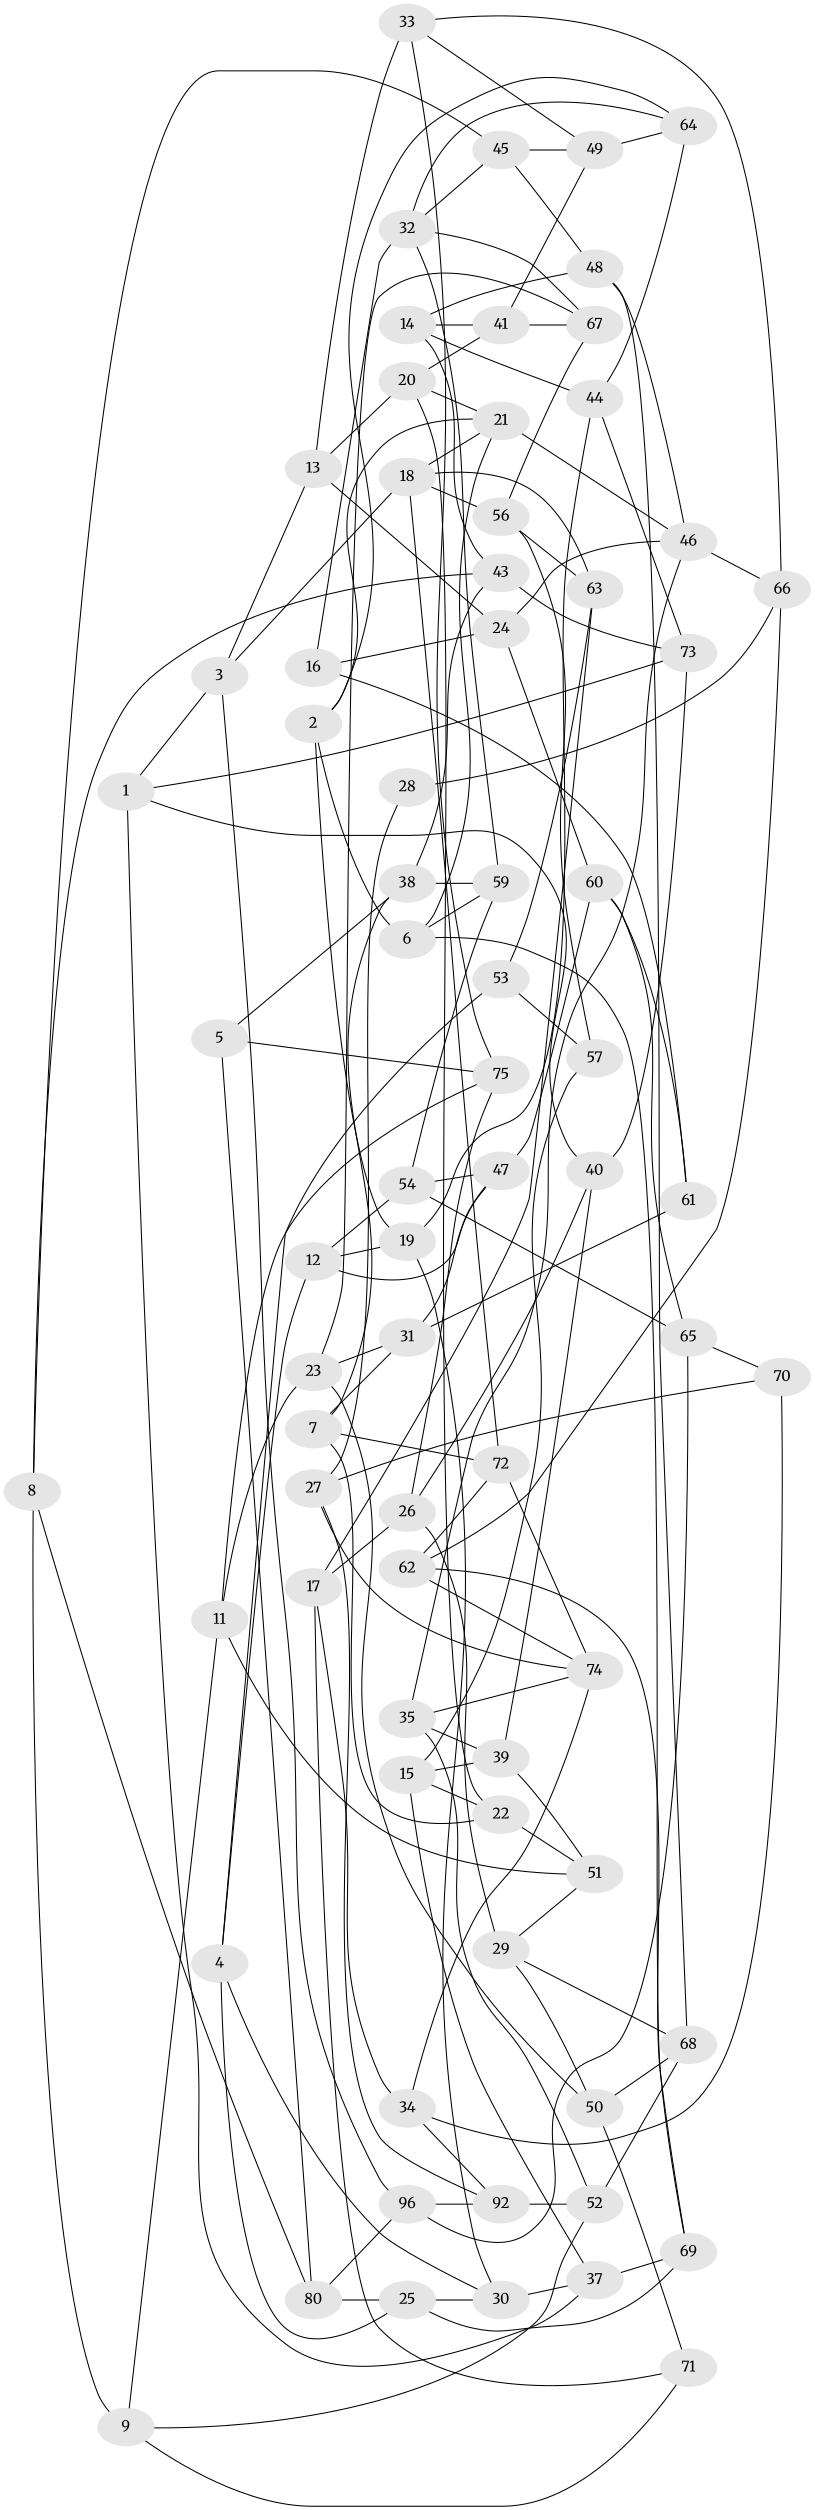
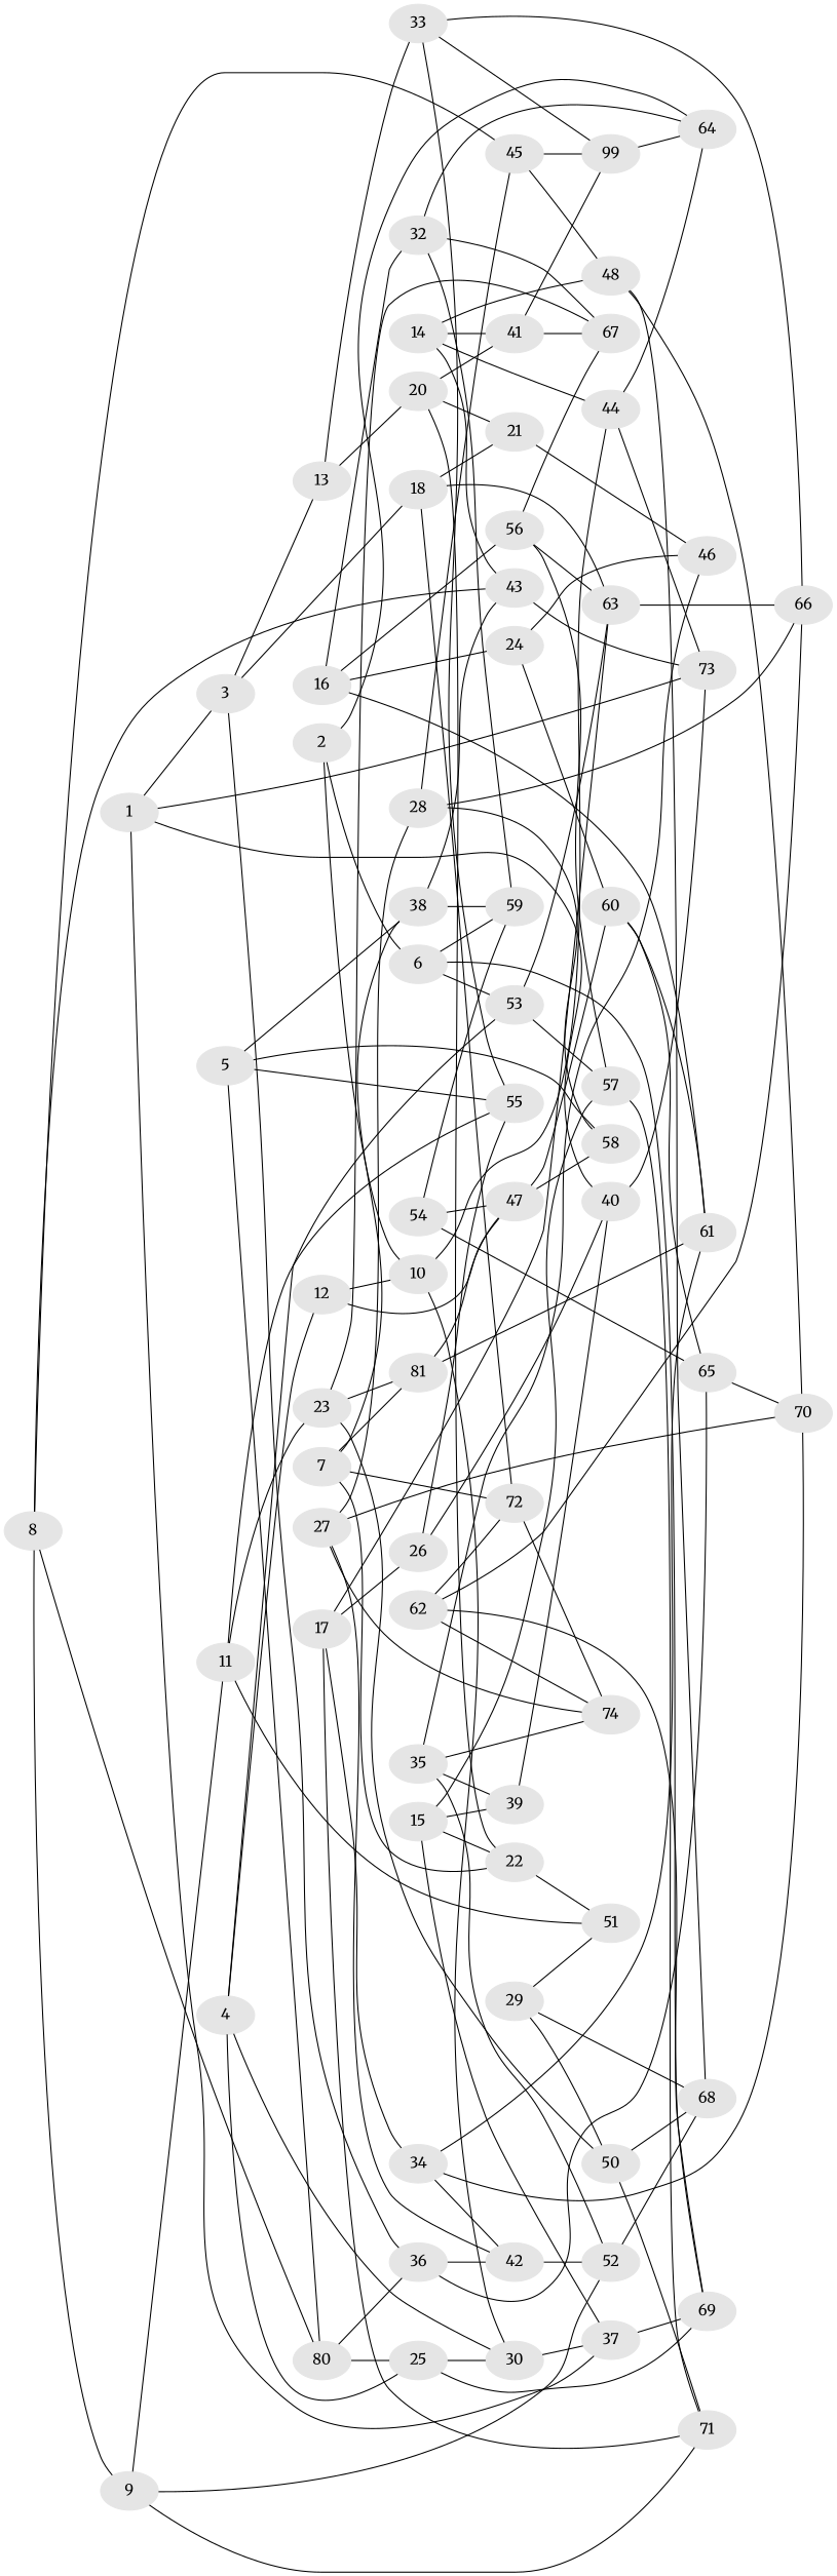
  graph {
    fontname=Merriweather
    rankdir=LR
    node [color=gray90 fontname=Merriweather style=filled]
    edge [fontname=Merriweather]
    1
    3
    37
    40
    73
    13
    18
-   36 [label=96]
+   36
    69
    2
    6
-   19
+   19 [label=10]
    21
    64
    53
    59
    30
    44
    46
    20
    24
    33
    72
    63
-   42 [label=92]
+   42
    65
    4
    12
    25
    47
    54
    57
    n33 [label=80]
    5
    38
-   55 [label=75]
+   55
+   58
    43
    7
    22
-   31
+   31 [label=81]
    51
    61
    74
    8
    9
    45
    11
    52
    71
    48
-   49
+   49 [label=99]
    23
    68
    50
    67
    60
    41
    66
    14
    70
    15
    39
    16
    32
    56
    17
    26
    34
    29
    27
    28
    35
    62
    1 -- 3
    1 -- 37
    1 -- 40
    1 -- 73
    3 -- 13
    3 -- 18
    3 -- 36
    37 -- 69
    40 -- 73
    13 -- 20
-   13 -- 24
    13 -- 33
    18 -- 21
    18 -- 72
    18 -- 63
    36 -- 42
    36 -- 65
    2 -- 6
    2 -- 19
-   2 -- 21
    2 -- 64
    6 -- 69
-   6 -- 21
+   6 -- 53
    6 -- 59
    19 -- 30
    19 -- 44
    21 -- 46
    53 -- 63
    53 -- 57
    30 -- 37
    44 -- 73
    44 -- 64
-   46 -- 66
+   63 -- 66
    20 -- 21
    20 -- 22
    20 -- 41
    24 -- 46
    24 -- 60
    33 -- 55
    33 -- 49
    33 -- 66
    72 -- 74
    42 -- 52
    65 -- 70
    4 -- 53
    4 -- 30
    4 -- 12
    4 -- 25
    12 -- 19
    12 -- 47
-   12 -- 54
    25 -- 69
    25 -- 30
+   47 -- 58
    47 -- 60
    54 -- 59
    54 -- 65
    54 -- 47
+   57 -- 71
    n33 -- 36
    n33 -- 25
    5 -- n33
    5 -- 38
    5 -- 55
+   5 -- 58
    38 -- 59
    38 -- 43
    43 -- 73
    7 -- 72
    7 -- 38
    7 -- 22
    7 -- 31
    22 -- 51
    31 -- 47
    31 -- 61
    8 -- n33
    8 -- 43
    8 -- 9
    8 -- 45
    9 -- 11
    9 -- 52
    9 -- 71
    45 -- 48
    45 -- 49
    11 -- 55
    11 -- 51
    11 -- 23
    52 -- 68
    48 -- 68
-   48 -- 46
+   48 -- 70
    49 -- 64
    23 -- 31
    23 -- 50
    23 -- 67
    50 -- 71
    50 -- 68
    60 -- 65
    60 -- 61
    41 -- 49
    41 -- 67
    14 -- 44
    14 -- 43
    14 -- 48
    14 -- 41
    15 -- 37
    15 -- 57
    15 -- 22
    15 -- 39
    39 -- 40
-   39 -- 51
    16 -- 24
    16 -- 61
    16 -- 32
-   18 -- 56
+   16 -- 56
    32 -- 64
    32 -- 59
    32 -- 67
    56 -- 63
    56 -- 57
    56 -- 67
    17 -- 63
    17 -- 71
    17 -- 26
    17 -- 34
    26 -- 40
    26 -- 55
-   26 -- 29
    34 -- 42
-   34 -- 74
+   34 -- 61
    34 -- 70
    29 -- 51
    29 -- 68
    29 -- 50
    27 -- 42
    27 -- 74
    27 -- 70
    27 -- 28
-   32 -- 45
+   28 -- 58
+   28 -- 45
    28 -- 66
    35 -- 46
    35 -- 74
    35 -- 52
    35 -- 39
    62 -- 69
    62 -- 72
    62 -- 74
    62 -- 66
  }
